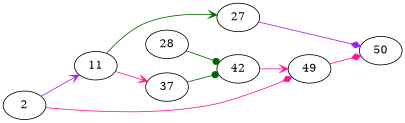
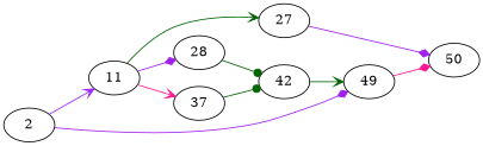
  strict digraph {
    rankdir=LR
    edge [arrowhead=vee color=deeppink]
    2 [entry=true]
    11
    49
    27
    28
    37
    50
    42
    2 -> 11 [color=purple cond=true]
-   2 -> 49 [arrowhead=diamond cond=false]
+   2 -> 49 [arrowhead=diamond color=purple cond=false]
    11 -> 27 [color=darkgreen cond=true]
+   11 -> 28 [arrowhead=diamond color=purple cond=false]
    11 -> 37 [cond=true]
    49 -> 50 [arrowhead=diamond]
    27 -> 50 [arrowhead=diamond color=purple]
    28 -> 42 [arrowhead=dot color=darkgreen cond=false]
    37 -> 42 [arrowhead=dot color=darkgreen]
-   42 -> 49
+   42 -> 49 [color=darkgreen]
  }
